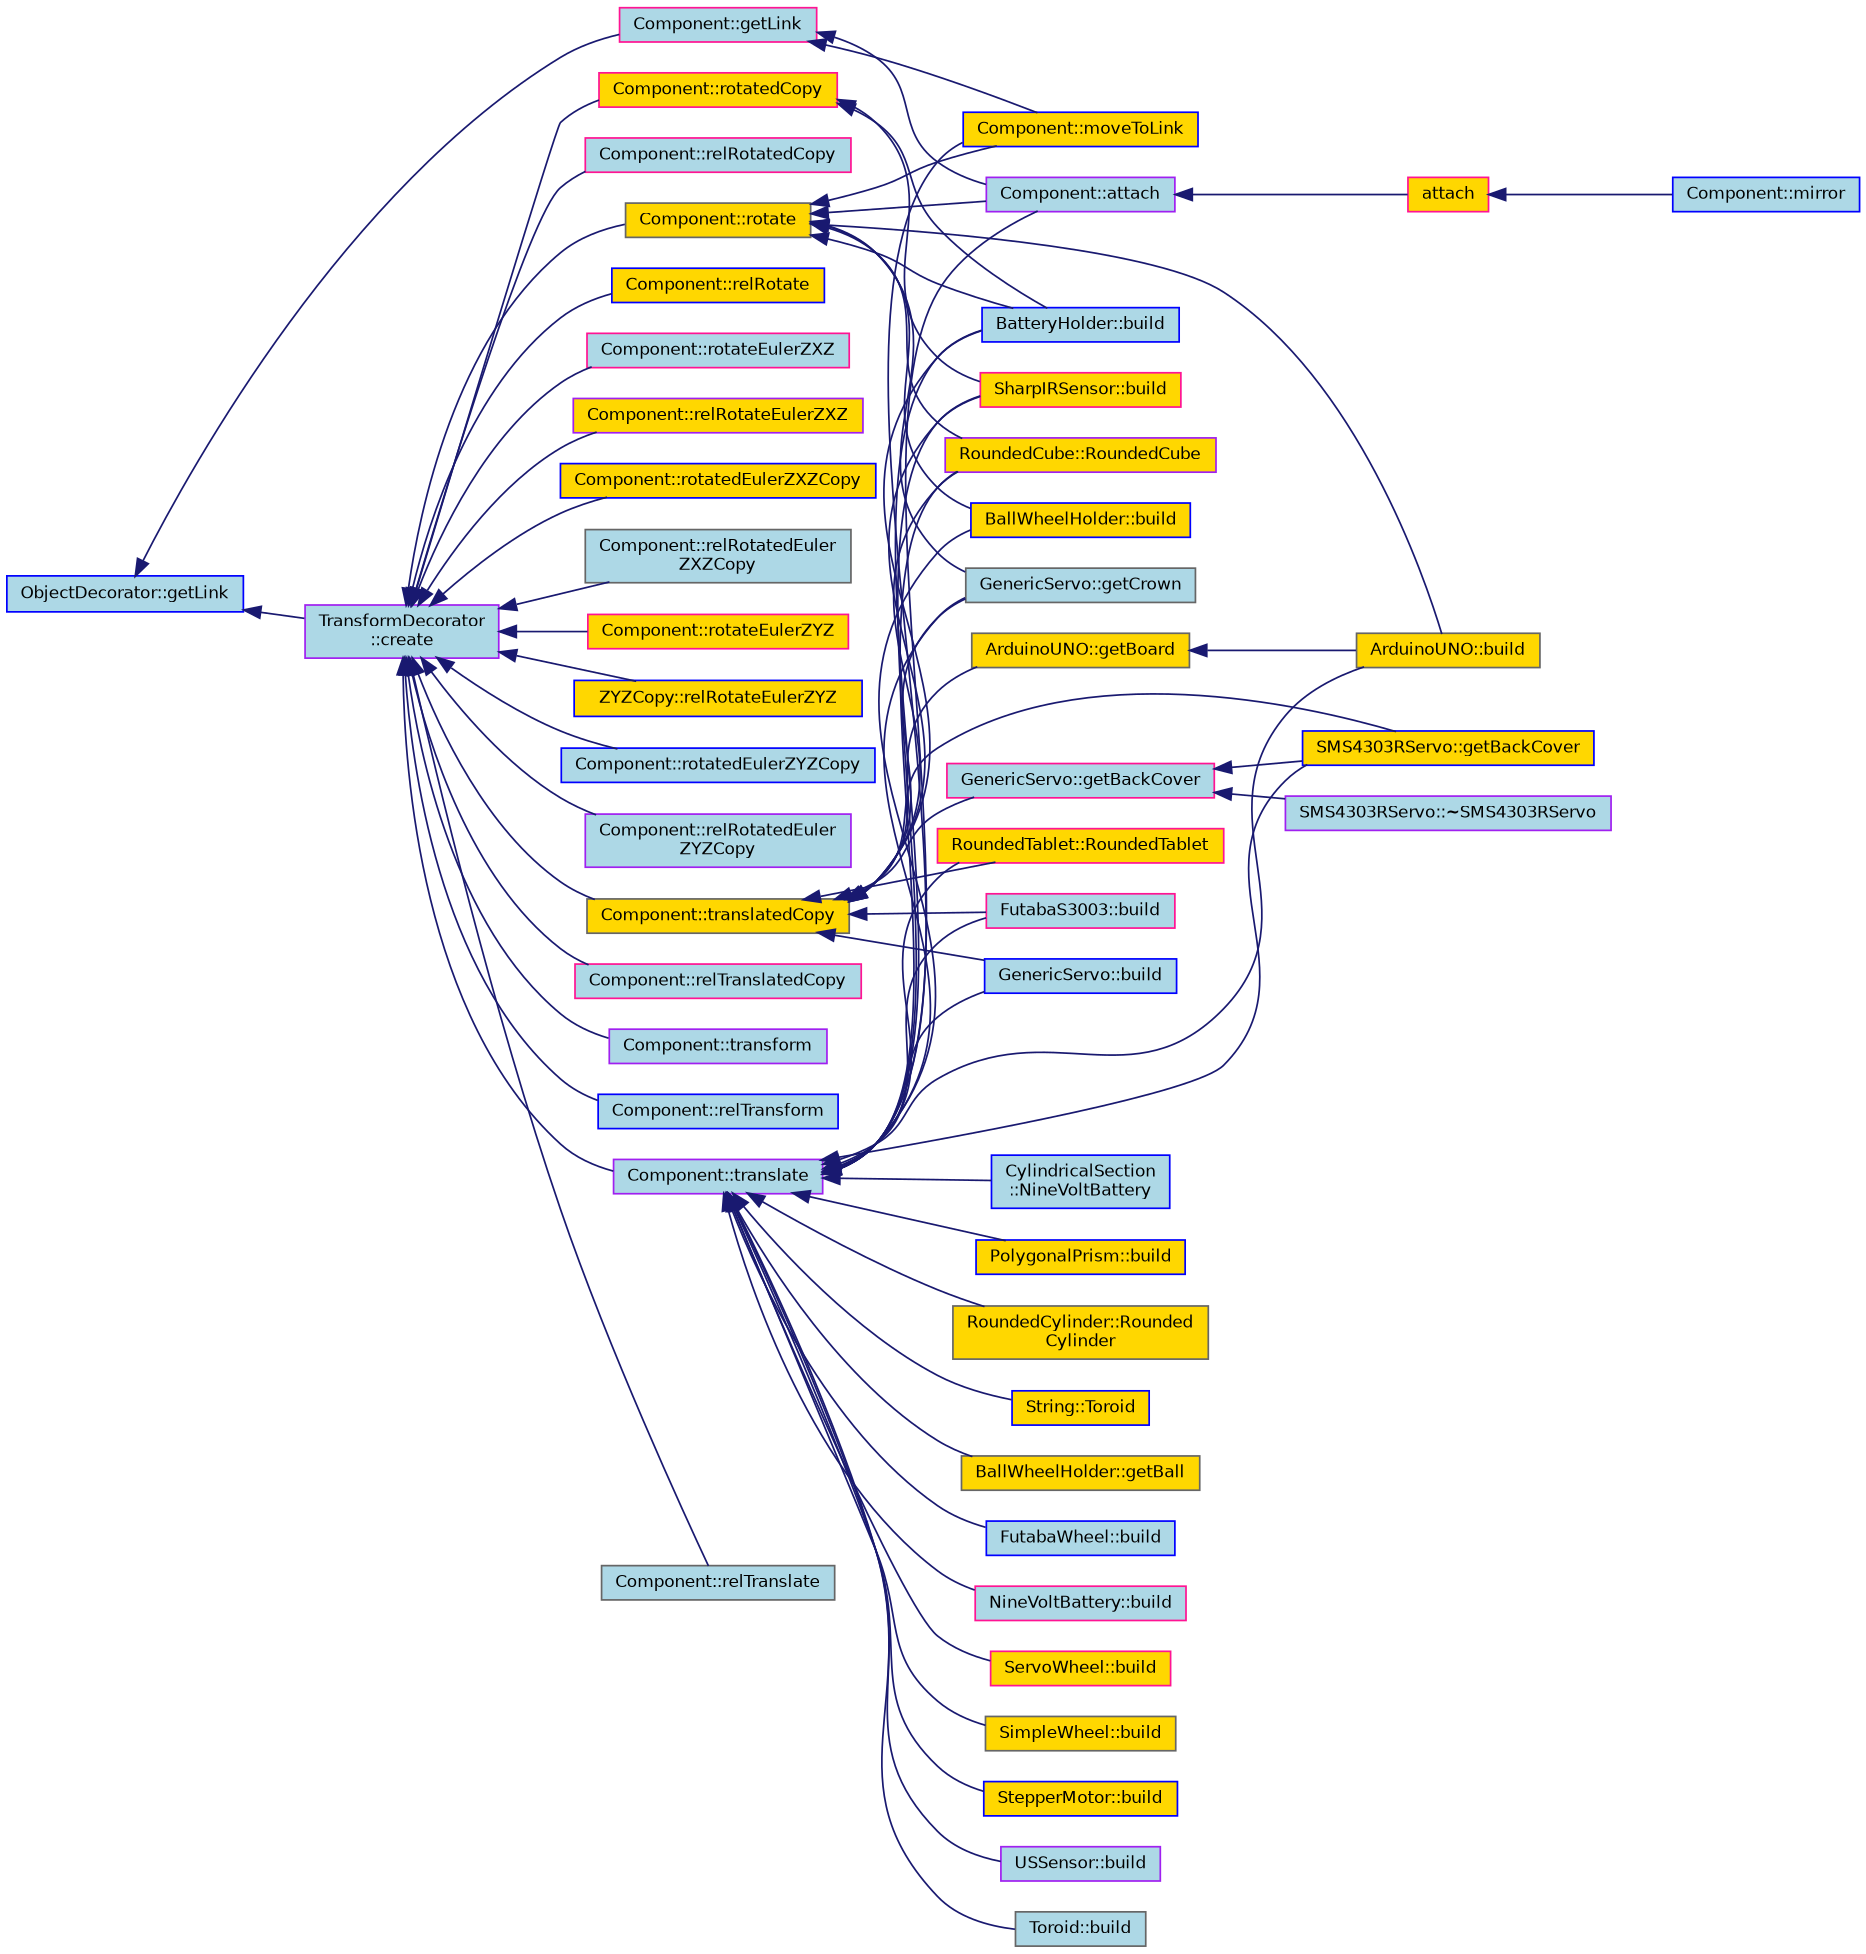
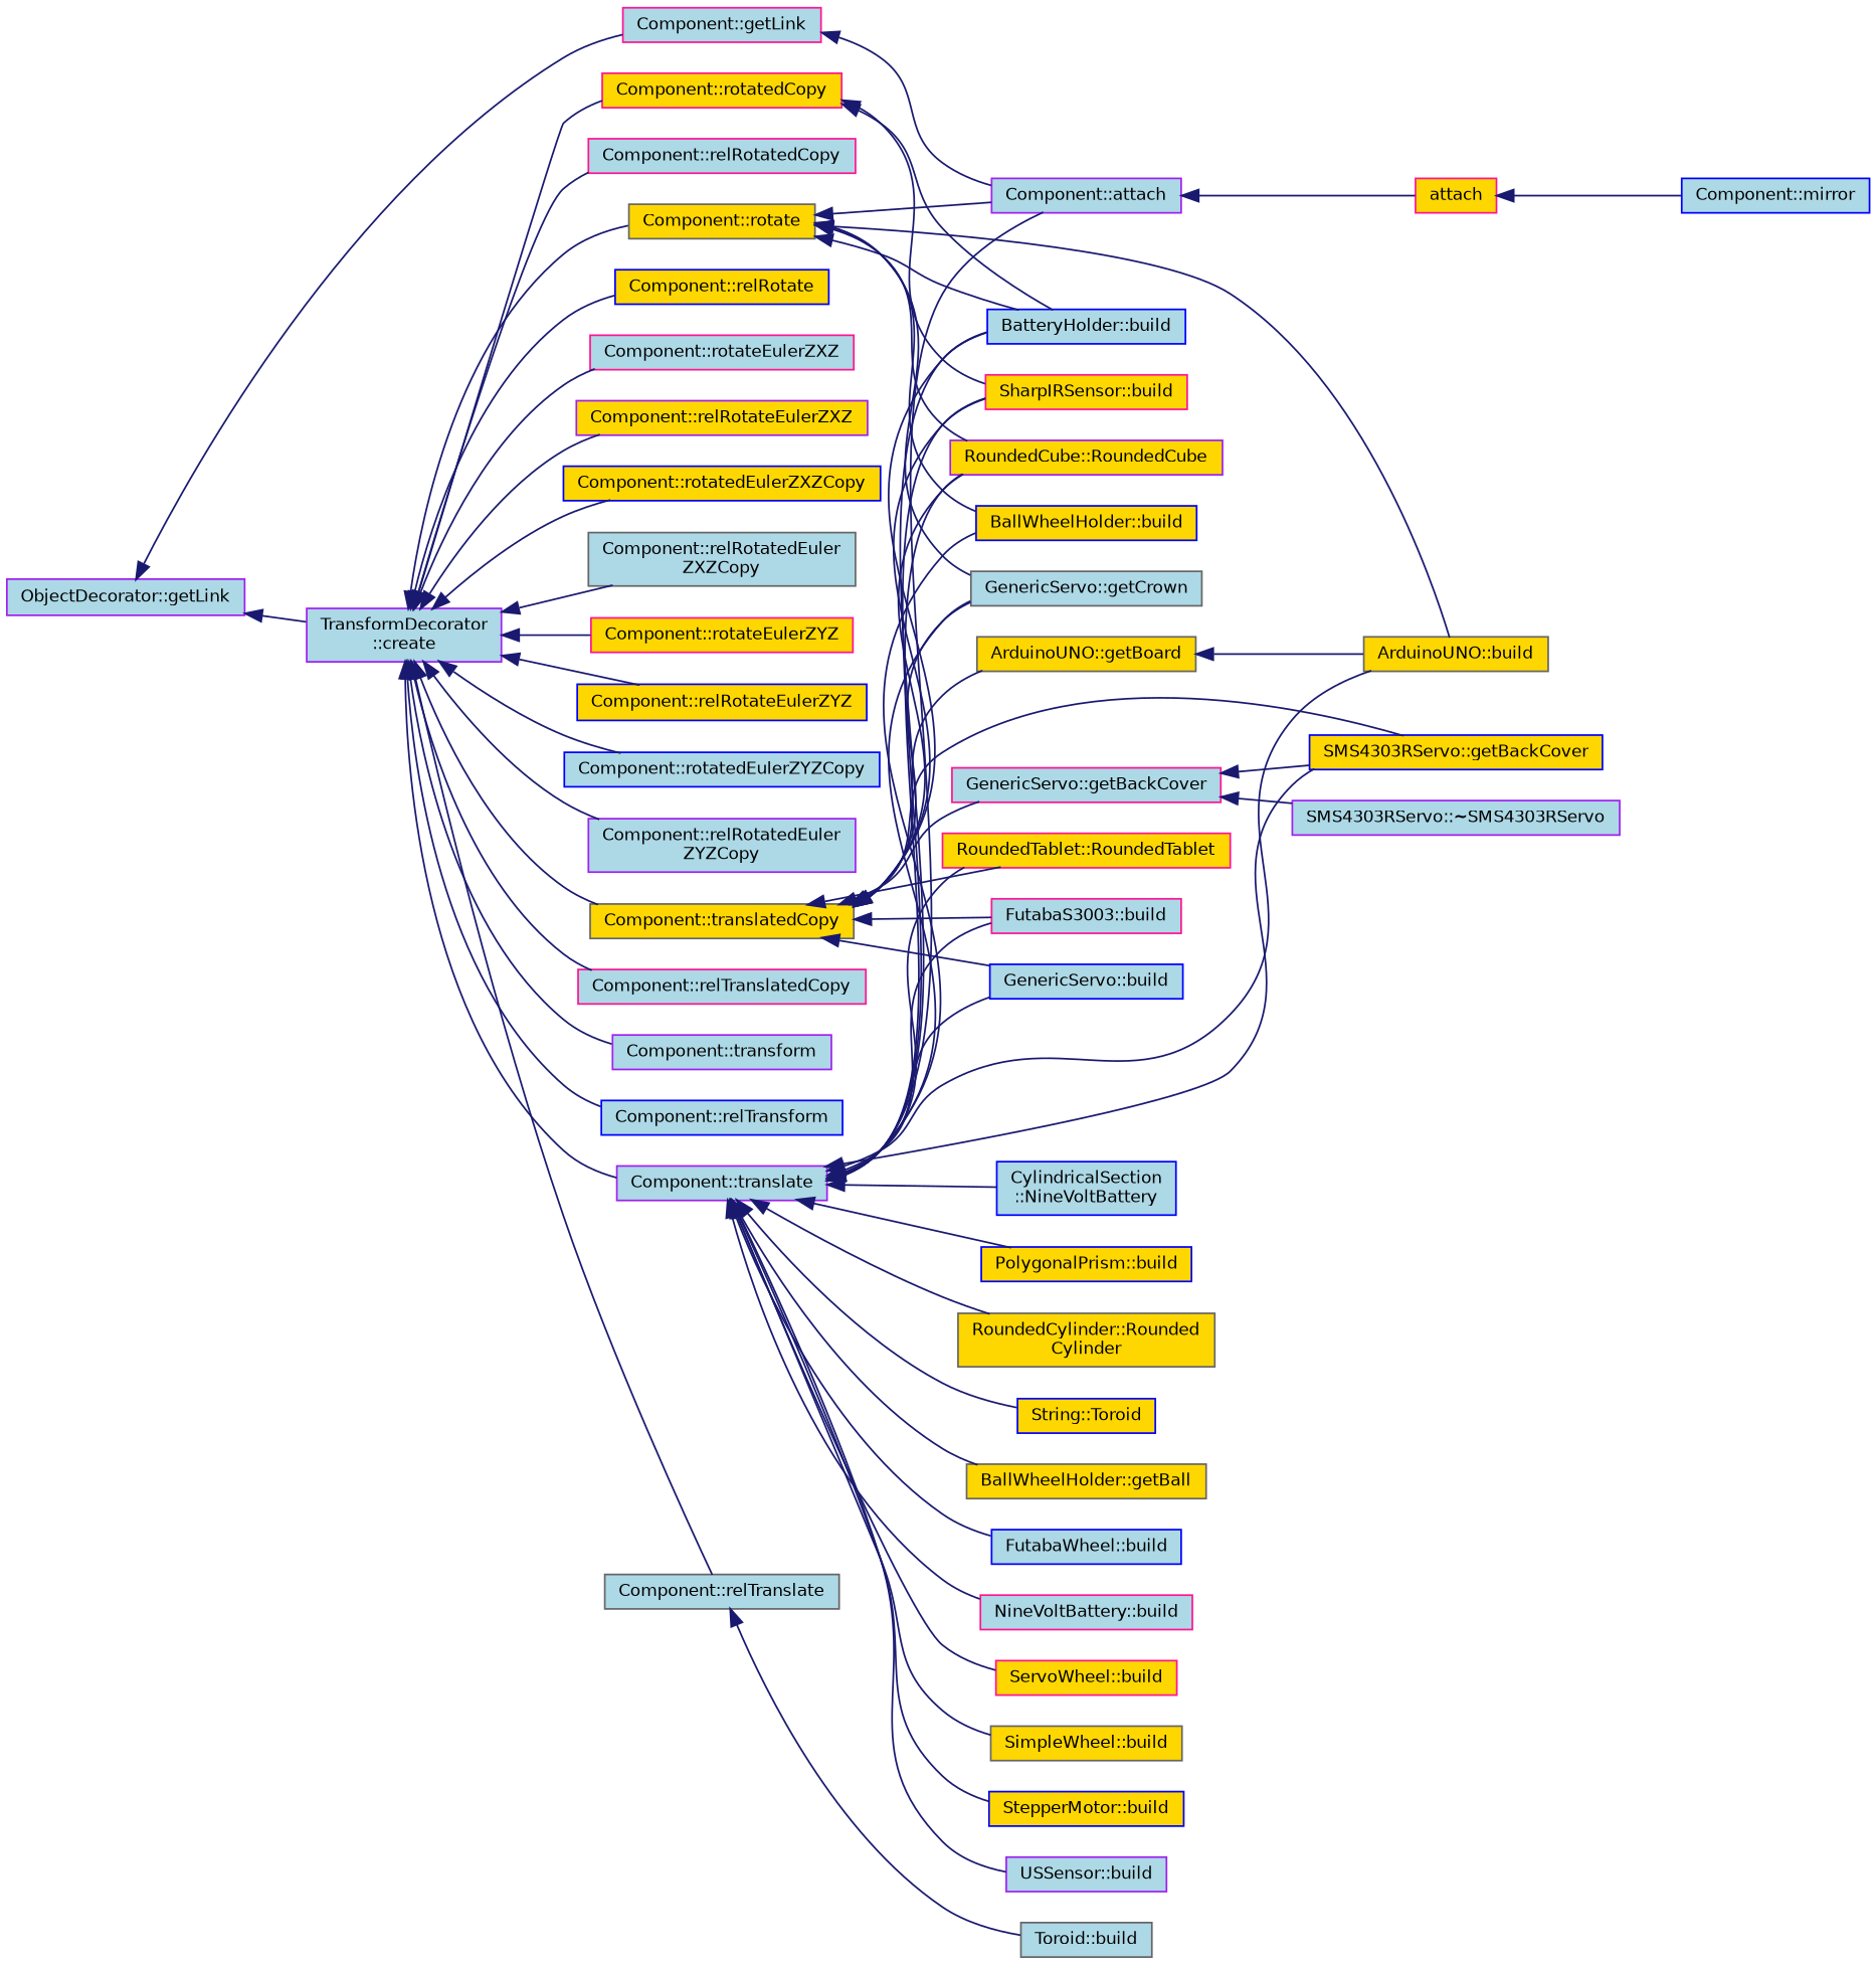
  digraph {
    rankdir=LR
    node [color=blue fillcolor=lightblue fontname=Helvetica fontsize=10 shape=record style=filled]
    edge [color=midnightblue dir=back fontname=Helvetica fontsize=10 labelfontname=Helvetica labelfontsize=10 style=solid]
-   n1 [fontcolor=black height=0.2 label="ObjectDecorator::getLink" width=0.4]
+   n1 [color=purple fontcolor=black height=0.2 label="ObjectDecorator::getLink" width=0.4]
    n2 [color=deeppink height=0.2 label="Component::getLink" width=0.4]
    n3 [color=purple height=0.2 label="TransformDecorator\l::create" width=0.4]
-   n4 [fillcolor=gold height=0.2 label="Component::moveToLink" width=0.4]
    n5 [color=purple height=0.2 label="Component::attach" width=0.4]
    n6 [color=deeppink fillcolor=gold height=0.2 label="Component::rotatedCopy" width=0.4]
    n7 [color=deeppink height=0.2 label="Component::relRotatedCopy" width=0.4]
    n8 [color=gray40 fillcolor=gold height=0.2 label="Component::rotate" width=0.4]
    n9 [fillcolor=gold height=0.2 label="Component::relRotate" width=0.4]
    n10 [color=deeppink height=0.2 label="Component::rotateEulerZXZ" width=0.4]
    n11 [color=purple fillcolor=gold height=0.2 label="Component::relRotateEulerZXZ" width=0.4]
    n12 [fillcolor=gold height=0.2 label="Component::rotatedEulerZXZCopy" width=0.4]
    n13 [color=gray40 height=0.2 label="Component::relRotatedEuler\lZXZCopy" width=0.4]
    n14 [color=deeppink fillcolor=gold height=0.2 label="Component::rotateEulerZYZ" width=0.4]
-   n15 [fillcolor=gold height=0.2 label="ZYZCopy::relRotateEulerZYZ" width=0.4]
+   n15 [fillcolor=gold height=0.2 label="Component::relRotateEulerZYZ" width=0.4]
    n16 [height=0.2 label="Component::rotatedEulerZYZCopy" width=0.4]
    n17 [color=purple height=0.2 label="Component::relRotatedEuler\lZYZCopy" width=0.4]
    n18 [color=gray40 fillcolor=gold height=0.2 label="Component::translatedCopy" width=0.4]
    n19 [color=deeppink height=0.2 label="Component::relTranslatedCopy" width=0.4]
    n20 [color=purple height=0.2 label="Component::transform" width=0.4]
    n21 [height=0.2 label="Component::relTransform" width=0.4]
    n22 [color=purple height=0.2 label="Component::translate" width=0.4]
    n23 [color=gray40 height=0.2 label="Component::relTranslate" width=0.4]
    n24 [color=deeppink fillcolor=gold height=0.2 label=attach width=0.4]
    n25 [height=0.2 label="Component::mirror" width=0.4]
    n26 [height=0.2 label="BatteryHolder::build" width=0.4]
    n27 [color=deeppink fillcolor=gold height=0.2 label="SharpIRSensor::build" width=0.4]
    n28 [color=purple fillcolor=gold height=0.2 label="RoundedCube::RoundedCube" width=0.4]
    n29 [color=gray40 fillcolor=gold height=0.2 label="ArduinoUNO::build" width=0.4]
    n30 [fillcolor=gold height=0.2 label="BallWheelHolder::build" width=0.4]
    n31 [color=gray40 height=0.2 label="GenericServo::getCrown" width=0.4]
    n32 [color=deeppink fillcolor=gold height=0.2 label="RoundedTablet::RoundedTablet" width=0.4]
    n33 [color=gray40 fillcolor=gold height=0.2 label="ArduinoUNO::getBoard" width=0.4]
    n34 [color=deeppink height=0.2 label="FutabaS3003::build" width=0.4]
    n35 [color=deeppink height=0.2 label="GenericServo::getBackCover" width=0.4]
    n36 [fillcolor=gold height=0.2 label="SMS4303RServo::getBackCover" width=0.4]
    n37 [height=0.2 label="GenericServo::build" width=0.4]
    n38 [height=0.2 label="CylindricalSection\l::NineVoltBattery" width=0.4]
    n39 [fillcolor=gold height=0.2 label="PolygonalPrism::build" width=0.4]
    n40 [color=gray40 fillcolor=gold height=0.2 label="RoundedCylinder::Rounded\lCylinder" width=0.4]
    n41 [fillcolor=gold height=0.2 label="String::Toroid" width=0.4]
    n42 [color=gray40 height=0.2 label="Toroid::build" width=0.4]
    n43 [color=gray40 fillcolor=gold height=0.2 label="BallWheelHolder::getBall" width=0.4]
    n44 [height=0.2 label="FutabaWheel::build" width=0.4]
    n45 [color=deeppink height=0.2 label="NineVoltBattery::build" width=0.4]
    n46 [color=deeppink fillcolor=gold height=0.2 label="ServoWheel::build" width=0.4]
    n47 [color=gray40 fillcolor=gold height=0.2 label="SimpleWheel::build" width=0.4]
    n48 [fillcolor=gold height=0.2 label="StepperMotor::build" width=0.4]
    n49 [color=purple height=0.2 label="USSensor::build" width=0.4]
    n50 [color=purple height=0.2 label="SMS4303RServo::~SMS4303RServo" width=0.4]
    n1 -> n2
    n1 -> n3
-   n2 -> n4
    n2 -> n5
    n3 -> n6
    n3 -> n7
    n3 -> n8
    n3 -> n9
    n3 -> n10
    n3 -> n11
    n3 -> n12
    n3 -> n13
    n3 -> n14
    n3 -> n15
    n3 -> n16
    n3 -> n17
    n3 -> n18
    n3 -> n19
    n3 -> n20
    n3 -> n21
    n3 -> n22
    n3 -> n23
    n5 -> n24
    n6 -> n26
    n6 -> n27
-   n8 -> n4
    n8 -> n5
    n8 -> n26
    n8 -> n28
    n8 -> n29
    n8 -> n30
    n8 -> n31
    n18 -> n26
    n18 -> n27
    n18 -> n28
    n18 -> n31
    n18 -> n32
    n18 -> n33
    n18 -> n34
    n18 -> n35
    n18 -> n36
    n18 -> n37
-   n22 -> n4
    n22 -> n5
    n22 -> n26
    n22 -> n27
    n22 -> n28
    n22 -> n29
    n22 -> n30
    n22 -> n31
    n22 -> n32
    n22 -> n34
    n22 -> n36
    n22 -> n37
    n22 -> n38
    n22 -> n39
    n22 -> n40
    n22 -> n41
-   n22 -> n42
+   n23 -> n42
    n22 -> n43
    n22 -> n44
    n22 -> n45
    n22 -> n46
    n22 -> n47
    n22 -> n48
    n22 -> n49
    n24 -> n25
    n33 -> n29
    n35 -> n36
    n35 -> n50
  }
